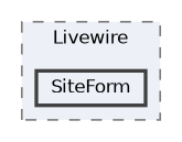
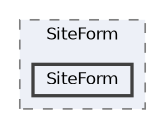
  digraph {
    compound=true
    n1 [color=grey25 fillcolor="#edf0f7" fontname=Helvetica fontsize=10 height=0.2 label=SiteForm shape=box style="filled,bold" width=0.4]
    subgraph cluster_1 {
      bgcolor="#edf0f7"
      fontname=Helvetica
      fontsize=10
-     label=Livewire
+     label=SiteForm
      pencolor=grey50
      style="filled,dashed"
      n1
    }
  }
